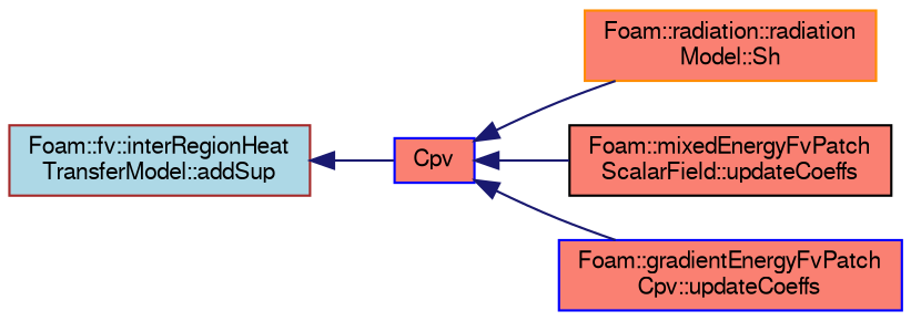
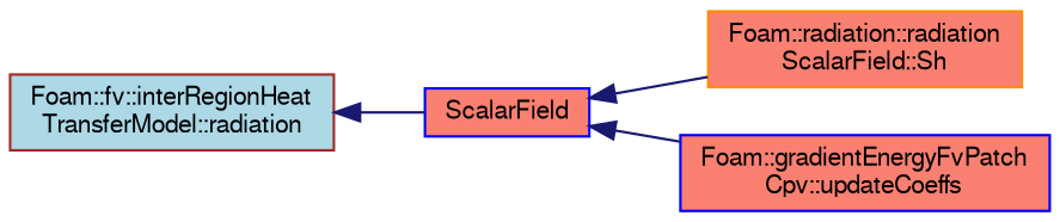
  digraph {
    rankdir=LR
    node [color=blue fillcolor=salmon fontname=FreeSans fontsize=10 shape=record style=filled]
    edge [color=midnightblue dir=back fontname=FreeSans fontsize=10 labelfontname=FreeSans labelfontsize=10 style=solid]
-   n1 [fontcolor=black height=0.2 label=Cpv width=0.4]
-   n2 [color=darkorange height=0.2 label="Foam::radiation::radiation\lModel::Sh" width=0.4]
-   n3 [color=black height=0.2 label="Foam::mixedEnergyFvPatch\lScalarField::updateCoeffs" width=0.4]
+   n1 [fontcolor=black height=0.2 label=ScalarField width=0.4]
+   n2 [color=darkorange height=0.2 label="Foam::radiation::radiation\lScalarField::Sh" width=0.4]
    n4 [height=0.2 label="Foam::gradientEnergyFvPatch\lCpv::updateCoeffs" width=0.4]
-   n5 [color=brown fillcolor=lightblue height=0.2 label="Foam::fv::interRegionHeat\lTransferModel::addSup" width=0.4]
+   n5 [color=brown fillcolor=lightblue height=0.2 label="Foam::fv::interRegionHeat\lTransferModel::radiation" width=0.4]
    n1 -> n2
-   n1 -> n3
    n1 -> n4
    n5 -> n1
  }
